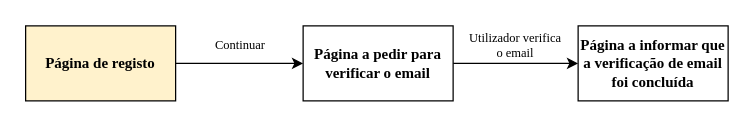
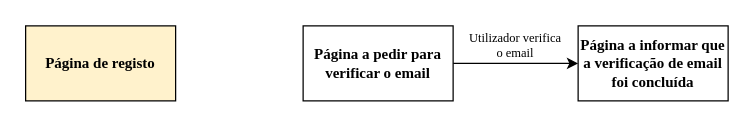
  <mxCell id="0" />
  <mxCell id="1" parent="0" />
- <mxCell id="2" value="" style="edgeStyle=orthogonalEdgeStyle;rounded=0;orthogonalLoop=1;jettySize=auto;html=1;fontFamily=Times New Roman;" edge="1" parent="1" source="3" target="5"><mxGeometry relative="1" as="geometry" /></mxCell>
  <mxCell id="3" value="&lt;b&gt;Página de registo&lt;/b&gt;" style="rounded=0;whiteSpace=wrap;html=1;fontFamily=Times New Roman;fillColor=#fff2cc;" vertex="1" parent="1"><mxGeometry x="20" y="20" width="120" height="60" as="geometry" /></mxCell>
  <mxCell id="4" value="" style="edgeStyle=orthogonalEdgeStyle;rounded=0;orthogonalLoop=1;jettySize=auto;html=1;fontFamily=Times New Roman;fontSize=10;" edge="1" parent="1" source="5" target="7"><mxGeometry relative="1" as="geometry" /></mxCell>
  <mxCell id="5" value="&lt;b&gt;Página a pedir para verificar o email&lt;/b&gt;" style="whiteSpace=wrap;html=1;rounded=0;fontFamily=Times New Roman;" vertex="1" parent="1"><mxGeometry x="242" y="20" width="120" height="60" as="geometry" /></mxCell>
- <mxCell id="6" value="&lt;font style=&quot;font-size: 10px&quot;&gt;Continuar&lt;/font&gt;" style="text;html=1;strokeColor=none;fillColor=none;align=center;verticalAlign=middle;whiteSpace=wrap;rounded=0;fontFamily=Times New Roman;fontSize=10;" vertex="1" parent="1"><mxGeometry x="142" y="20" width="100" height="30" as="geometry" /></mxCell>
  <mxCell id="7" value="Página a informar que a verificação de email foi concluída" style="whiteSpace=wrap;html=1;rounded=0;fontFamily=Times New Roman;fontStyle=1" vertex="1" parent="1"><mxGeometry x="462" y="20" width="120" height="60" as="geometry" /></mxCell>
  <mxCell id="8" value="Utilizador verifica o email" style="text;html=1;strokeColor=none;fillColor=none;align=center;verticalAlign=middle;whiteSpace=wrap;rounded=0;fontFamily=Times New Roman;fontSize=10;" vertex="1" parent="1"><mxGeometry x="372" y="20" width="80" height="30" as="geometry" /></mxCell>
